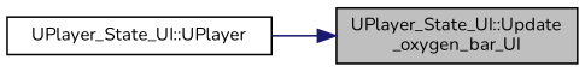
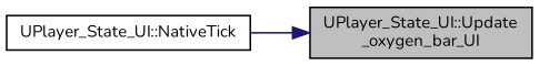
  digraph {
    rankdir=RL
    fontname=Nunito
    node [color=black fontname=Nunito fontsize=10 shape=record style=filled]
    n1 [fillcolor=grey75 fontcolor=black height=0.2 label="UPlayer_State_UI::Update\l_oxygen_bar_UI" width=0.4]
-   n2 [fillcolor=white height=0.2 label="UPlayer_State_UI::UPlayer" width=0.4]
+   n2 [fillcolor=white height=0.2 label="UPlayer_State_UI::NativeTick" width=0.4]
    n1 -> n2 [color=midnightblue dir=back fontname=Nunito fontsize=10 labelfontname=Helvetica labelfontsize=10 style=solid]
  }
